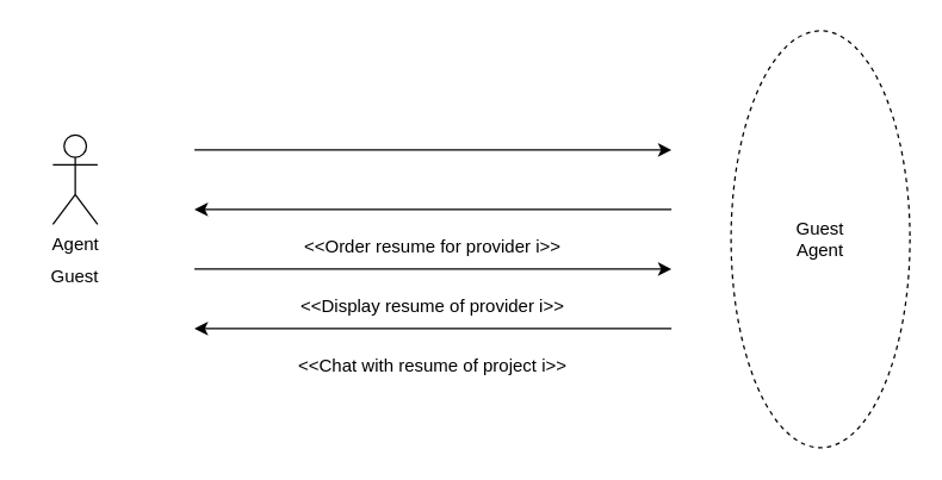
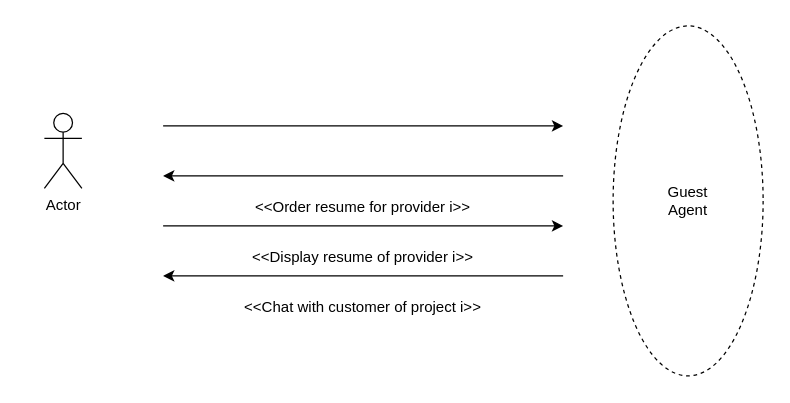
  <mxCell id="0" />
  <mxCell id="1" parent="0" />
  <mxCell id="2" value="" style="group" vertex="1" connectable="0" parent="1"><mxGeometry x="130" y="70" width="320" height="70" as="geometry" /></mxCell>
  <mxCell id="3" value="" style="endArrow=classic;html=1;rounded=0;" edge="1" parent="2"><mxGeometry width="50" height="50" relative="1" as="geometry"><mxPoint y="30" as="sourcePoint" /><mxPoint x="320" y="30" as="targetPoint" /></mxGeometry></mxCell>
  <mxCell id="4" value="" style="endArrow=classic;html=1;rounded=0;" edge="1" parent="2"><mxGeometry width="50" height="50" relative="1" as="geometry"><mxPoint x="320" y="70" as="sourcePoint" /><mxPoint y="70" as="targetPoint" /></mxGeometry></mxCell>
  <mxCell id="5" value="" style="group" vertex="1" connectable="0" parent="1"><mxGeometry x="130" y="150" width="320" height="70" as="geometry" /></mxCell>
  <mxCell id="6" value="" style="endArrow=classic;html=1;rounded=0;" edge="1" parent="5"><mxGeometry width="50" height="50" relative="1" as="geometry"><mxPoint y="30" as="sourcePoint" /><mxPoint x="320" y="30" as="targetPoint" /></mxGeometry></mxCell>
  <mxCell id="7" value="&amp;lt;&amp;lt;Order resume for provider i&amp;gt;&amp;gt;" style="text;html=1;strokeColor=none;fillColor=none;align=center;verticalAlign=middle;whiteSpace=wrap;rounded=0;" vertex="1" parent="5"><mxGeometry x="40" width="240" height="30" as="geometry" /></mxCell>
  <mxCell id="8" value="" style="endArrow=classic;html=1;rounded=0;" edge="1" parent="5"><mxGeometry width="50" height="50" relative="1" as="geometry"><mxPoint x="320" y="70" as="sourcePoint" /><mxPoint y="70" as="targetPoint" /></mxGeometry></mxCell>
  <mxCell id="9" value="&amp;lt;&amp;lt;Display resume of provider i&amp;gt;&amp;gt;" style="text;html=1;strokeColor=none;fillColor=none;align=center;verticalAlign=middle;whiteSpace=wrap;rounded=0;" vertex="1" parent="5"><mxGeometry x="40" y="40" width="240" height="30" as="geometry" /></mxCell>
  <mxCell id="10" value="" style="group" vertex="1" connectable="0" parent="1"><mxGeometry x="130" y="230" width="320" height="70" as="geometry" /></mxCell>
- <mxCell id="11" value="&amp;lt;&amp;lt;Chat with resume of project i&amp;gt;&amp;gt;" style="text;html=1;strokeColor=none;fillColor=none;align=center;verticalAlign=middle;whiteSpace=wrap;rounded=0;" vertex="1" parent="10"><mxGeometry x="30" width="260" height="30" as="geometry" /></mxCell>
+ <mxCell id="11" value="&amp;lt;&amp;lt;Chat with customer of project i&amp;gt;&amp;gt;" style="text;html=1;strokeColor=none;fillColor=none;align=center;verticalAlign=middle;whiteSpace=wrap;rounded=0;" vertex="1" parent="10"><mxGeometry x="30" width="260" height="30" as="geometry" /></mxCell>
  <mxCell id="12" value="" style="group" vertex="1" connectable="0" parent="1"><mxGeometry x="20" y="90" width="60" height="110" as="geometry" /></mxCell>
- <mxCell id="13" value="Agent" style="shape=umlActor;verticalLabelPosition=bottom;verticalAlign=top;html=1;outlineConnect=0;" vertex="1" parent="12"><mxGeometry x="15" width="30" height="60" as="geometry" /></mxCell>
- <mxCell id="14" value="Guest" style="text;html=1;strokeColor=none;fillColor=none;align=center;verticalAlign=middle;whiteSpace=wrap;rounded=0;" vertex="1" parent="12"><mxGeometry y="80" width="60" height="30" as="geometry" /></mxCell>
+ <mxCell id="13" value="Actor" style="shape=umlActor;verticalLabelPosition=bottom;verticalAlign=top;html=1;outlineConnect=0;" vertex="1" parent="12"><mxGeometry x="15" width="30" height="60" as="geometry" /></mxCell>
  <mxCell id="15" value="Guest&lt;br&gt;Agent" style="ellipse;whiteSpace=wrap;html=1;dashed=1;" vertex="1" parent="1"><mxGeometry x="490" y="20" width="120" height="280" as="geometry" /></mxCell>
